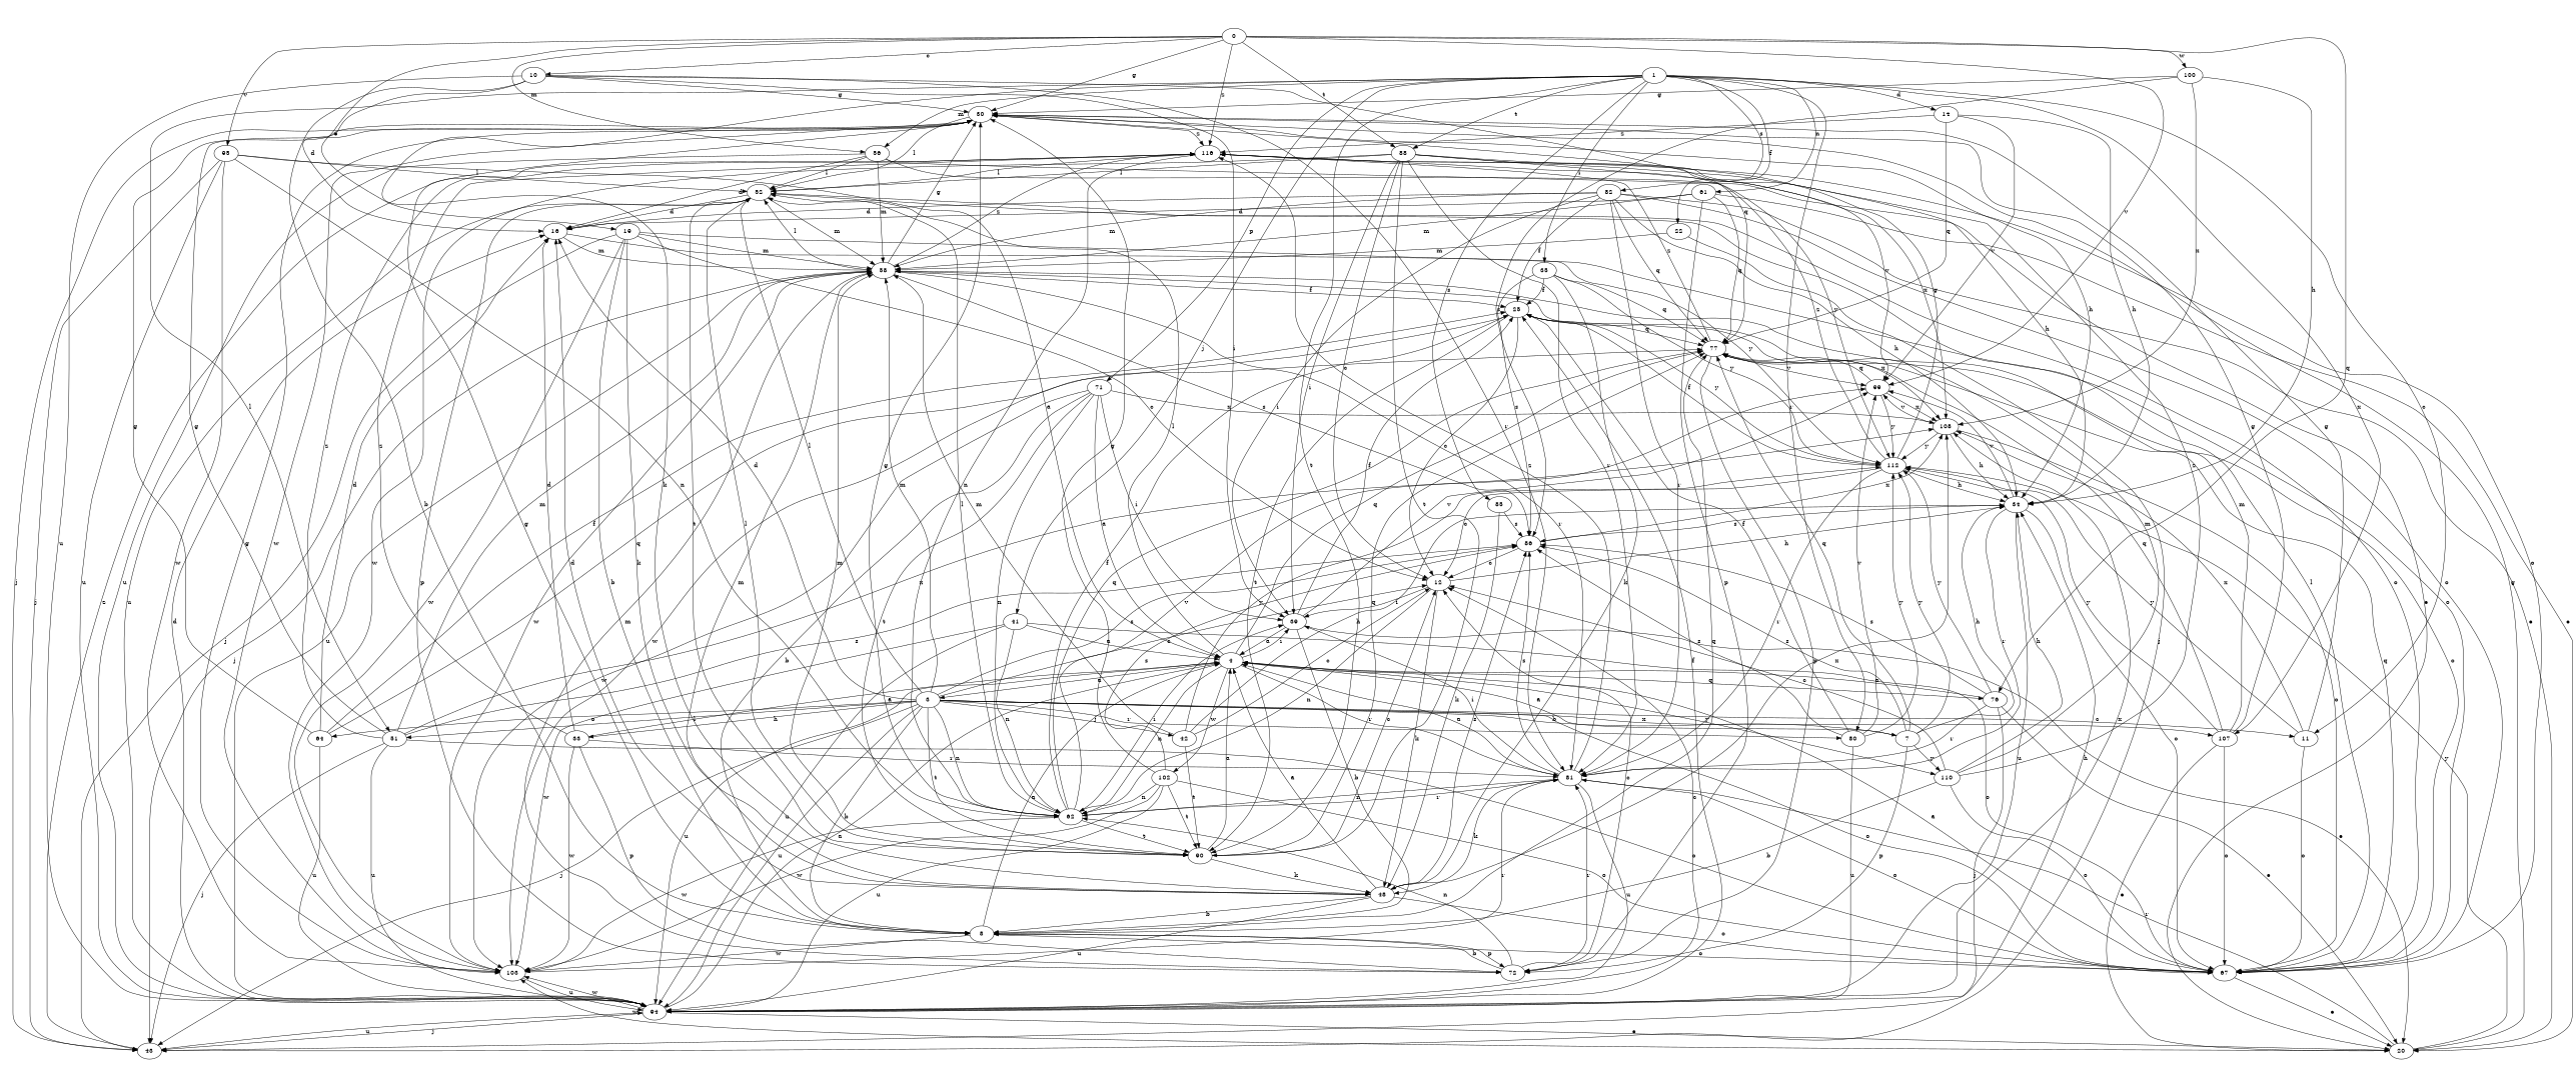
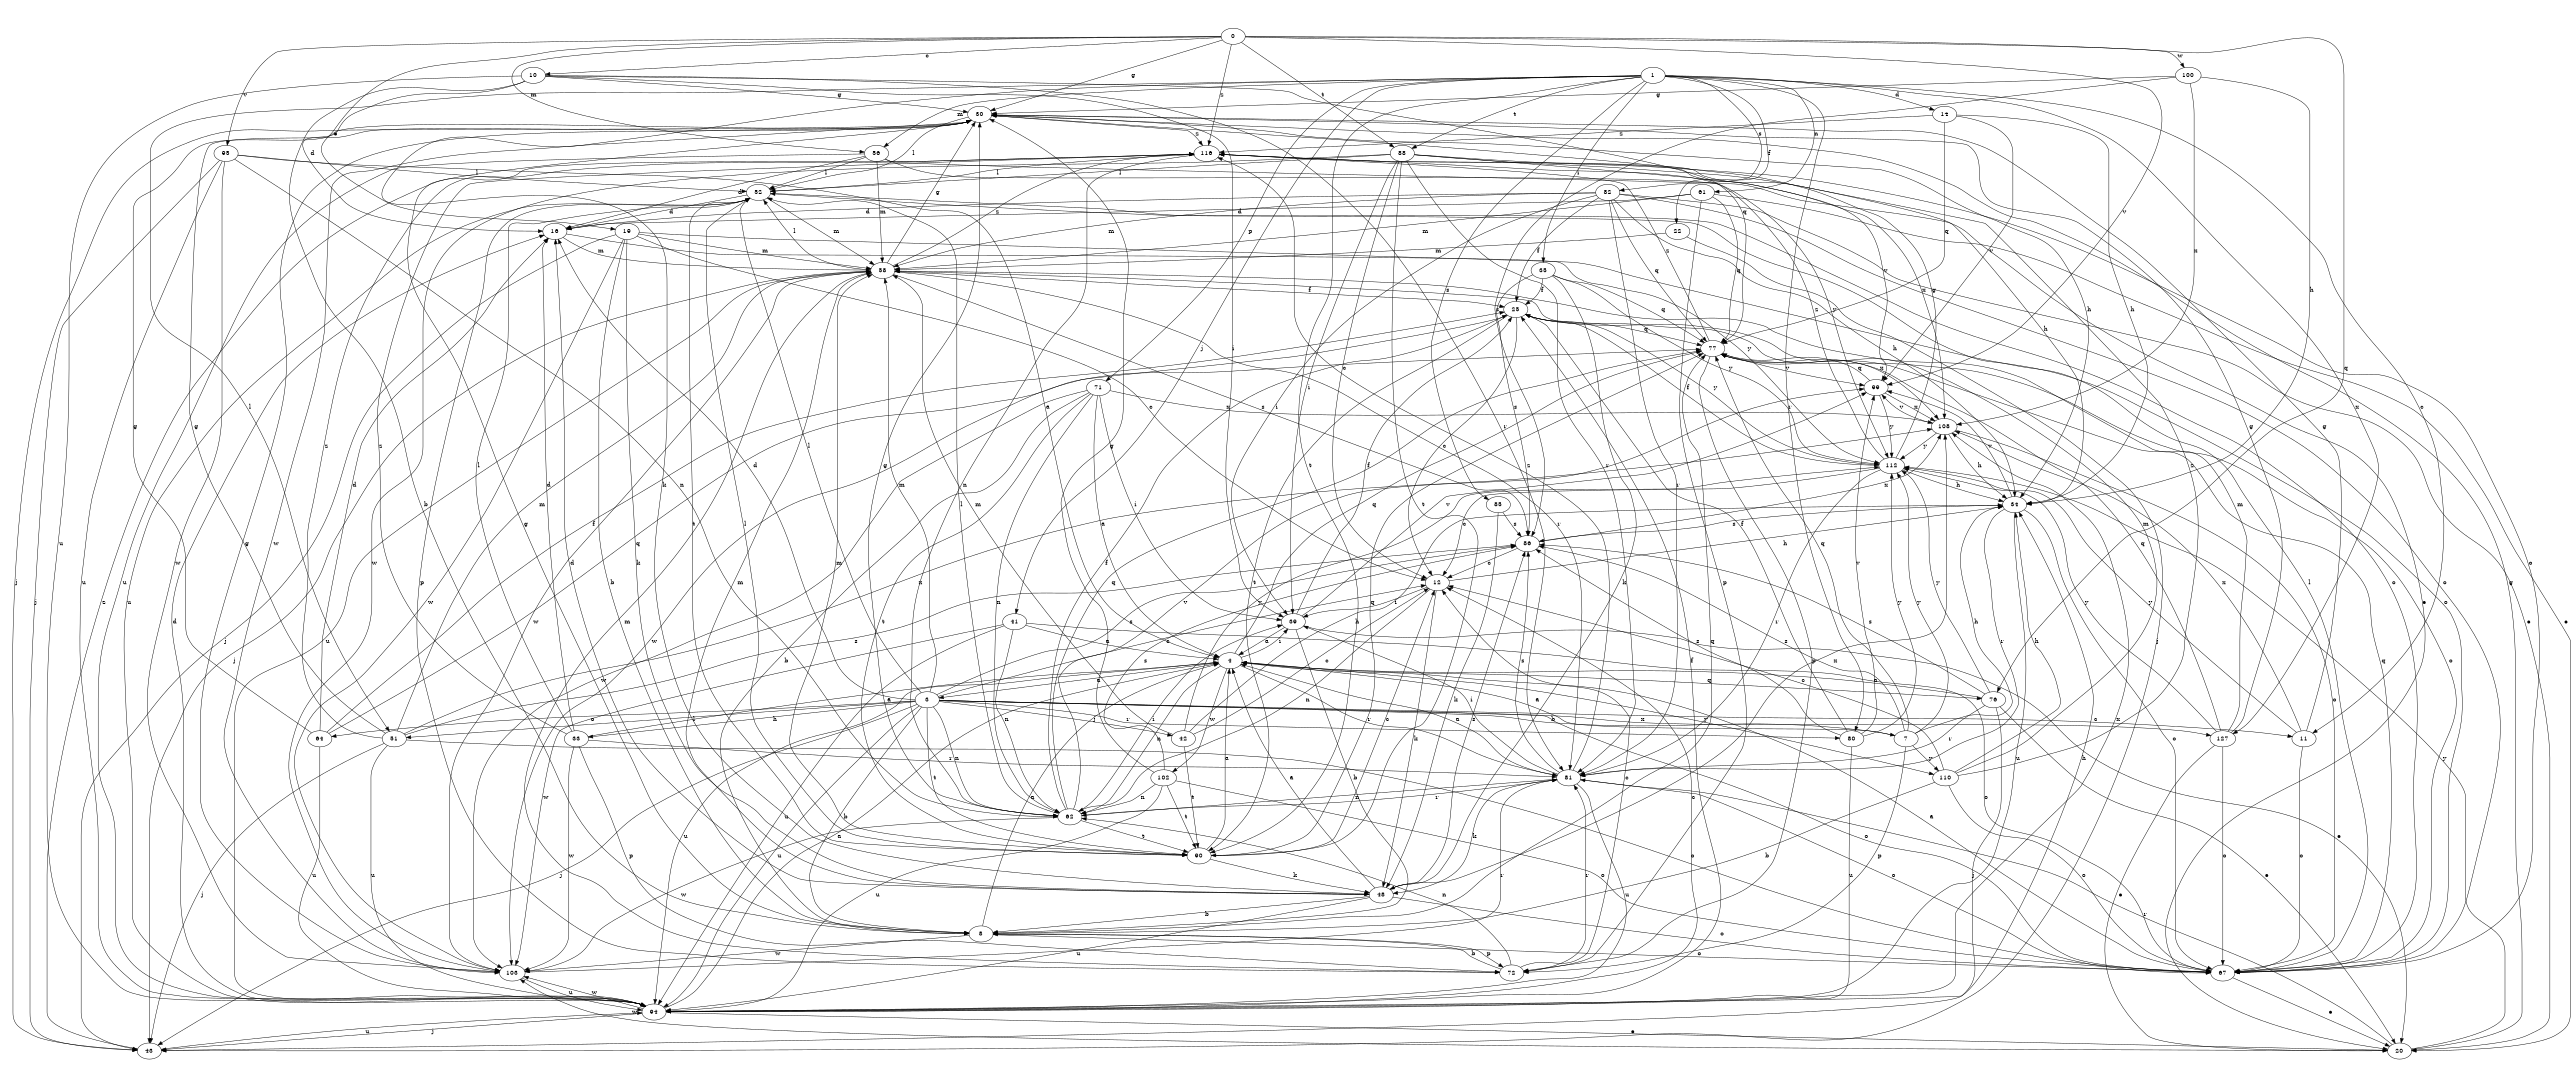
  strict digraph {
    0
    10
    19
    30
    56
    76
    88
    95
    99
    100
    116
    8
    16
    94
    39
    77
    81
    48
    12
    43
    58
    67
    103
    52
    34
    112
    20
    86
    4
    90
    62
    108
    1
    11
    14
    22
    35
    41
    51
    61
    71
    80
    82
    85
-   107
+   107 [label=127]
    25
    72
    3
    7
    33
    42
    64
    110
    102
    0 -> 10 [label=c]
    0 -> 19 [label=e]
    0 -> 30 [label=g]
    0 -> 56 [label=m]
    0 -> 76 [label=q]
    0 -> 88 [label=t]
    0 -> 95 [label=v]
    0 -> 99 [label=v]
    0 -> 100 [label=w]
    0 -> 116 [label=z]
    10 -> 30 [label=g]
    10 -> 8 [label=b]
    10 -> 16 [label=d]
    10 -> 94 [label=u]
    10 -> 39 [label=i]
    10 -> 77 [label=q]
    10 -> 81 [label=r]
    19 -> 8 [label=b]
    19 -> 48 [label=k]
    19 -> 12 [label=c]
    19 -> 43 [label=j]
    19 -> 58 [label=m]
    19 -> 67 [label=o]
    19 -> 103 [label=w]
    30 -> 116 [label=z]
    30 -> 43 [label=j]
    30 -> 103 [label=w]
    30 -> 52 [label=l]
    30 -> 34 [label=h]
    56 -> 16 [label=d]
    56 -> 94 [label=u]
    56 -> 58 [label=m]
    56 -> 52 [label=l]
    56 -> 112 [label=y]
    56 -> 20 [label=e]
    76 -> 81 [label=r]
    76 -> 43 [label=j]
    76 -> 112 [label=y]
    76 -> 20 [label=e]
    76 -> 86 [label=s]
    76 -> 4 [label=a]
    88 -> 99 [label=v]
    88 -> 39 [label=i]
    88 -> 81 [label=r]
    88 -> 12 [label=c]
    88 -> 67 [label=o]
    88 -> 103 [label=w]
    88 -> 52 [label=l]
    88 -> 34 [label=h]
    88 -> 90 [label=t]
    95 -> 94 [label=u]
    95 -> 43 [label=j]
    95 -> 103 [label=w]
    95 -> 52 [label=l]
    95 -> 4 [label=a]
    95 -> 62 [label=n]
    99 -> 77 [label=q]
    99 -> 112 [label=y]
    99 -> 108 [label=x]
    100 -> 30 [label=g]
    100 -> 34 [label=h]
    100 -> 86 [label=s]
    100 -> 108 [label=x]
    116 -> 52 [label=l]
    116 -> 62 [label=n]
    116 -> 108 [label=x]
    8 -> 30 [label=g]
    8 -> 77 [label=q]
    8 -> 67 [label=o]
    8 -> 103 [label=w]
    8 -> 4 [label=a]
    8 -> 72 [label=p]
    16 -> 58 [label=m]
    16 -> 112 [label=y]
    94 -> 16 [label=d]
    94 -> 12 [label=c]
    94 -> 43 [label=j]
    94 -> 103 [label=w]
    94 -> 34 [label=h]
    94 -> 20 [label=e]
    94 -> 4 [label=a]
    94 -> 108 [label=x]
    94 -> 25 [label=f]
    39 -> 99 [label=v]
    39 -> 8 [label=b]
    39 -> 20 [label=e]
    39 -> 4 [label=a]
    39 -> 25 [label=f]
    77 -> 99 [label=v]
    77 -> 116 [label=z]
    77 -> 67 [label=o]
    77 -> 72 [label=p]
    81 -> 116 [label=z]
    81 -> 94 [label=u]
    81 -> 39 [label=i]
    81 -> 48 [label=k]
    81 -> 67 [label=o]
    81 -> 86 [label=s]
    81 -> 4 [label=a]
    81 -> 62 [label=n]
    48 -> 8 [label=b]
    48 -> 16 [label=d]
    48 -> 94 [label=u]
    48 -> 58 [label=m]
    48 -> 67 [label=o]
    48 -> 86 [label=s]
    48 -> 4 [label=a]
    48 -> 108 [label=x]
    12 -> 39 [label=i]
    12 -> 48 [label=k]
    12 -> 34 [label=h]
    12 -> 62 [label=n]
    43 -> 116 [label=z]
    43 -> 94 [label=u]
    58 -> 30 [label=g]
    58 -> 116 [label=z]
    58 -> 94 [label=u]
    58 -> 81 [label=r]
    58 -> 43 [label=j]
    58 -> 103 [label=w]
    58 -> 52 [label=l]
    58 -> 86 [label=s]
    58 -> 25 [label=f]
    67 -> 77 [label=q]
    67 -> 52 [label=l]
    67 -> 20 [label=e]
    67 -> 4 [label=a]
    103 -> 30 [label=g]
    103 -> 94 [label=u]
    103 -> 81 [label=r]
    52 -> 16 [label=d]
    52 -> 94 [label=u]
    52 -> 58 [label=m]
    52 -> 67 [label=o]
    52 -> 90 [label=t]
    52 -> 72 [label=p]
    34 -> 99 [label=v]
    34 -> 94 [label=u]
    34 -> 81 [label=r]
    34 -> 67 [label=o]
    34 -> 86 [label=s]
    112 -> 30 [label=g]
    112 -> 116 [label=z]
    112 -> 81 [label=r]
    112 -> 12 [label=c]
    112 -> 34 [label=h]
    112 -> 25 [label=f]
    20 -> 30 [label=g]
    20 -> 81 [label=r]
    20 -> 103 [label=w]
    20 -> 112 [label=y]
    86 -> 12 [label=c]
    86 -> 108 [label=x]
    4 -> 76 [label=q]
    4 -> 94 [label=u]
    4 -> 39 [label=i]
    4 -> 77 [label=q]
    4 -> 81 [label=r]
    4 -> 62 [label=n]
    4 -> 3 [label=a]
    4 -> 110 [label=y]
    4 -> 102 [label=w]
    90 -> 77 [label=q]
    90 -> 48 [label=k]
    90 -> 12 [label=c]
    90 -> 58 [label=m]
    90 -> 52 [label=l]
    90 -> 4 [label=a]
    62 -> 30 [label=g]
    62 -> 99 [label=v]
    62 -> 39 [label=i]
    62 -> 77 [label=q]
    62 -> 81 [label=r]
    62 -> 103 [label=w]
    62 -> 52 [label=l]
    62 -> 90 [label=t]
    62 -> 25 [label=f]
    108 -> 99 [label=v]
    108 -> 67 [label=o]
    108 -> 34 [label=h]
    108 -> 112 [label=y]
    1 -> 56 [label=m]
    1 -> 88 [label=t]
    1 -> 48 [label=k]
    1 -> 90 [label=t]
    1 -> 11 [label=c]
    1 -> 14 [label=d]
    1 -> 22 [label=f]
    1 -> 35 [label=i]
    1 -> 41 [label=j]
    1 -> 51 [label=l]
    1 -> 61 [label=n]
    1 -> 71 [label=p]
    1 -> 80 [label=r]
    1 -> 82 [label=s]
    1 -> 85 [label=s]
    1 -> 107 [label=x]
    11 -> 30 [label=g]
    11 -> 67 [label=o]
    11 -> 112 [label=y]
    11 -> 108 [label=x]
    14 -> 99 [label=v]
    14 -> 116 [label=z]
    14 -> 77 [label=q]
    14 -> 34 [label=h]
    22 -> 43 [label=j]
    22 -> 58 [label=m]
    35 -> 77 [label=q]
    35 -> 48 [label=k]
    35 -> 112 [label=y]
    35 -> 86 [label=s]
    35 -> 25 [label=f]
    41 -> 94 [label=u]
    41 -> 67 [label=o]
    41 -> 103 [label=w]
    41 -> 4 [label=a]
    41 -> 62 [label=n]
    51 -> 30 [label=g]
    51 -> 116 [label=z]
    51 -> 94 [label=u]
    51 -> 43 [label=j]
    51 -> 58 [label=m]
    51 -> 67 [label=o]
    51 -> 86 [label=s]
    51 -> 108 [label=x]
    61 -> 16 [label=d]
    61 -> 77 [label=q]
    61 -> 58 [label=m]
    61 -> 20 [label=e]
    61 -> 72 [label=p]
    71 -> 8 [label=b]
    71 -> 39 [label=i]
    71 -> 103 [label=w]
    71 -> 4 [label=a]
    71 -> 90 [label=t]
    71 -> 62 [label=n]
    71 -> 108 [label=x]
    80 -> 99 [label=v]
    80 -> 94 [label=u]
    80 -> 112 [label=y]
    80 -> 86 [label=s]
    80 -> 25 [label=f]
    82 -> 16 [label=d]
    82 -> 39 [label=i]
    82 -> 77 [label=q]
    82 -> 81 [label=r]
    82 -> 58 [label=m]
    82 -> 67 [label=o]
    82 -> 34 [label=h]
    82 -> 20 [label=e]
    82 -> 25 [label=f]
    85 -> 48 [label=k]
    85 -> 86 [label=s]
    107 -> 30 [label=g]
    107 -> 77 [label=q]
    107 -> 58 [label=m]
    107 -> 67 [label=o]
    107 -> 112 [label=y]
    107 -> 20 [label=e]
    25 -> 77 [label=q]
    25 -> 12 [label=c]
    25 -> 103 [label=w]
    25 -> 112 [label=y]
    25 -> 90 [label=t]
    25 -> 108 [label=x]
    72 -> 8 [label=b]
    72 -> 81 [label=r]
    72 -> 12 [label=c]
    72 -> 58 [label=m]
    72 -> 62 [label=n]
    3 -> 8 [label=b]
    3 -> 16 [label=d]
    3 -> 94 [label=u]
    3 -> 12 [label=c]
    3 -> 43 [label=j]
    3 -> 58 [label=m]
    3 -> 67 [label=o]
    3 -> 52 [label=l]
    3 -> 86 [label=s]
    3 -> 90 [label=t]
    3 -> 62 [label=n]
    3 -> 11 [label=c]
    3 -> 51 [label=l]
    3 -> 80 [label=r]
    3 -> 107 [label=x]
    3 -> 7 [label=b]
    3 -> 33 [label=h]
    3 -> 42 [label=j]
    3 -> 64 [label=o]
    7 -> 77 [label=q]
    7 -> 34 [label=h]
    7 -> 112 [label=y]
    7 -> 86 [label=s]
    7 -> 4 [label=a]
    7 -> 72 [label=p]
    7 -> 110 [label=y]
    33 -> 116 [label=z]
    33 -> 16 [label=d]
    33 -> 81 [label=r]
    33 -> 103 [label=w]
-   4 -> 52 [label=l]
+   33 -> 52 [label=l]
    33 -> 4 [label=a]
    33 -> 72 [label=p]
    42 -> 12 [label=c]
    42 -> 58 [label=m]
    42 -> 34 [label=h]
    42 -> 112 [label=y]
    42 -> 90 [label=t]
    64 -> 30 [label=g]
    64 -> 16 [label=d]
    64 -> 94 [label=u]
    64 -> 77 [label=q]
    64 -> 25 [label=f]
    110 -> 116 [label=z]
    110 -> 8 [label=b]
    110 -> 12 [label=c]
    110 -> 58 [label=m]
    110 -> 67 [label=o]
    110 -> 34 [label=h]
    102 -> 30 [label=g]
    102 -> 94 [label=u]
    102 -> 67 [label=o]
-   102 -> 103 [label=w]
    102 -> 86 [label=s]
    102 -> 90 [label=t]
    102 -> 62 [label=n]
  }
